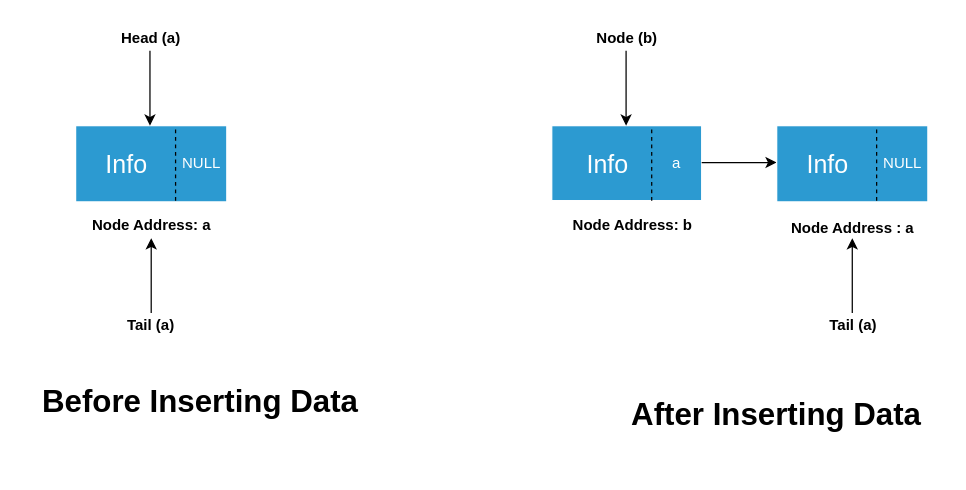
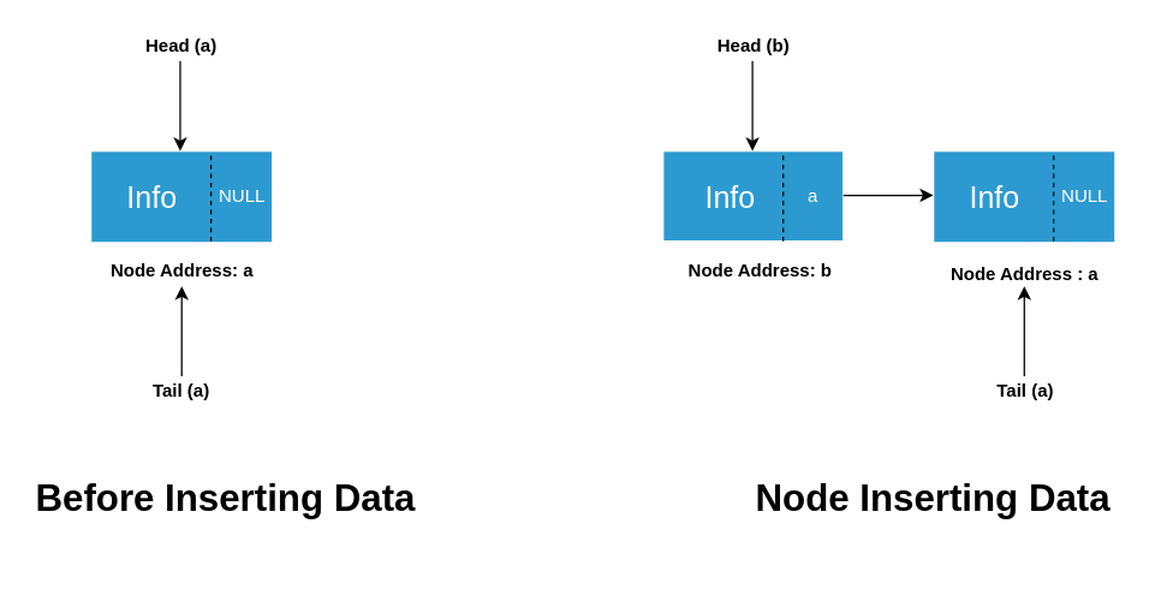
  <mxCell id="0" />
  <mxCell id="1" parent="0" />
  <mxCell id="2" value="" style="rounded=0;whiteSpace=wrap;html=1;fillColor=#2C9AD1;strokeColor=#FFFFFF;" vertex="1" parent="1"><mxGeometry x="441" y="100" width="120" height="60" as="geometry" /></mxCell>
  <mxCell id="3" value="" style="endArrow=classic;html=1;" edge="1" parent="1"><mxGeometry width="50" height="50" relative="1" as="geometry"><mxPoint x="561" y="129.5" as="sourcePoint" /><mxPoint x="621" y="129.5" as="targetPoint" /><Array as="points" /></mxGeometry></mxCell>
  <mxCell id="4" value="" style="endArrow=none;dashed=1;html=1;" edge="1" parent="1"><mxGeometry width="50" height="50" relative="1" as="geometry"><mxPoint x="521" y="160" as="sourcePoint" /><mxPoint x="521" y="100" as="targetPoint" /></mxGeometry></mxCell>
  <mxCell id="5" value="" style="rounded=0;whiteSpace=wrap;html=1;fillColor=#2C9AD1;fontColor=#FFFFFF;strokeColor=#FFFFFF;" vertex="1" parent="1"><mxGeometry x="621" y="100" width="121" height="61" as="geometry" /></mxCell>
  <mxCell id="6" value="" style="endArrow=none;dashed=1;html=1;" edge="1" parent="1"><mxGeometry width="50" height="50" relative="1" as="geometry"><mxPoint x="701" y="160" as="sourcePoint" /><mxPoint x="701" y="100" as="targetPoint" /></mxGeometry></mxCell>
  <mxCell id="7" value="Node Address: b" style="text;html=1;strokeColor=none;fillColor=none;align=center;verticalAlign=middle;whiteSpace=wrap;rounded=0;fontStyle=1" vertex="1" parent="1"><mxGeometry x="451" y="170" width="110" height="20" as="geometry" /></mxCell>
  <mxCell id="8" value="Node Address : a" style="text;html=1;strokeColor=none;fillColor=none;align=center;verticalAlign=middle;whiteSpace=wrap;rounded=0;fontStyle=1" vertex="1" parent="1"><mxGeometry x="626.5" y="171.5" width="110" height="21" as="geometry" /></mxCell>
  <mxCell id="9" value="a" style="text;html=1;align=center;verticalAlign=middle;whiteSpace=wrap;rounded=0;fontColor=#FFFFFF;" vertex="1" parent="1"><mxGeometry x="521" y="120" width="40" height="20" as="geometry" /></mxCell>
  <mxCell id="10" value="NULL" style="text;html=1;strokeColor=none;fillColor=none;align=center;verticalAlign=middle;whiteSpace=wrap;rounded=0;fontColor=#FFFFFF;" vertex="1" parent="1"><mxGeometry x="702" y="120" width="40" height="20" as="geometry" /></mxCell>
  <mxCell id="11" value="" style="endArrow=classic;html=1;" edge="1" parent="1"><mxGeometry width="50" height="50" relative="1" as="geometry"><mxPoint x="500.5" y="40" as="sourcePoint" /><mxPoint x="500.5" y="100" as="targetPoint" /></mxGeometry></mxCell>
  <mxCell id="12" value="" style="endArrow=classic;html=1;" edge="1" parent="1"><mxGeometry width="50" height="50" relative="1" as="geometry"><mxPoint x="681.5" y="250" as="sourcePoint" /><mxPoint x="681.5" y="190" as="targetPoint" /></mxGeometry></mxCell>
- <mxCell id="13" value="Node (b)" style="text;html=1;strokeColor=none;fillColor=none;align=center;verticalAlign=middle;whiteSpace=wrap;rounded=0;fontStyle=1" vertex="1" parent="1"><mxGeometry x="471.5" width="59" height="20" as="geometry" y="20" /></mxCell>
+ <mxCell id="13" value="Head (b)" style="text;html=1;strokeColor=none;fillColor=none;align=center;verticalAlign=middle;whiteSpace=wrap;rounded=0;fontStyle=1" vertex="1" parent="1"><mxGeometry x="471.5" width="59" height="20" as="geometry" y="20" /></mxCell>
  <mxCell id="14" value="&lt;b&gt;Tail (a)&lt;/b&gt;" style="text;html=1;strokeColor=none;fillColor=none;align=center;verticalAlign=middle;whiteSpace=wrap;rounded=0;" vertex="1" parent="1"><mxGeometry x="652.5" y="250" width="59" height="20" as="geometry" /></mxCell>
  <mxCell id="15" value="" style="rounded=0;whiteSpace=wrap;html=1;fillColor=#2C9AD1;strokeColor=#FFFFFF;" vertex="1" parent="1"><mxGeometry x="60" y="100" width="121" height="61" as="geometry" /></mxCell>
  <mxCell id="16" value="" style="endArrow=none;dashed=1;html=1;" edge="1" parent="1"><mxGeometry width="50" height="50" relative="1" as="geometry"><mxPoint x="140" y="160" as="sourcePoint" /><mxPoint x="140" y="100" as="targetPoint" /></mxGeometry></mxCell>
  <mxCell id="17" value="" style="endArrow=classic;html=1;" edge="1" parent="1"><mxGeometry width="50" height="50" relative="1" as="geometry"><mxPoint x="120.5" y="250" as="sourcePoint" /><mxPoint x="120.5" y="190" as="targetPoint" /></mxGeometry></mxCell>
  <mxCell id="18" value="Node Address: a" style="text;html=1;strokeColor=none;fillColor=none;align=center;verticalAlign=middle;whiteSpace=wrap;rounded=0;fontStyle=1" vertex="1" parent="1"><mxGeometry x="65.5" y="170" width="110" height="20" as="geometry" /></mxCell>
  <mxCell id="19" value="NULL" style="text;html=1;strokeColor=none;fillColor=none;align=center;verticalAlign=middle;whiteSpace=wrap;rounded=0;fontColor=#FFFFFF;" vertex="1" parent="1"><mxGeometry x="141" y="120" width="40" height="20" as="geometry" /></mxCell>
  <mxCell id="20" value="" style="endArrow=classic;html=1;" edge="1" parent="1"><mxGeometry width="50" height="50" relative="1" as="geometry"><mxPoint x="119.5" y="40" as="sourcePoint" /><mxPoint x="119.5" y="100" as="targetPoint" /></mxGeometry></mxCell>
  <mxCell id="21" value="Head (a)" style="text;html=1;strokeColor=none;fillColor=none;align=center;verticalAlign=middle;whiteSpace=wrap;rounded=0;fontStyle=1" vertex="1" parent="1"><mxGeometry x="86" width="69" height="20" as="geometry" y="20" /></mxCell>
  <mxCell id="22" value="&lt;b&gt;Tail (a)&lt;/b&gt;" style="text;html=1;strokeColor=none;fillColor=none;align=center;verticalAlign=middle;whiteSpace=wrap;rounded=0;" vertex="1" parent="1"><mxGeometry x="91" y="250" width="59" height="20" as="geometry" /></mxCell>
- <mxCell id="23" value="Before Inserting Data" style="text;html=1;strokeColor=none;fillColor=none;align=center;verticalAlign=middle;whiteSpace=wrap;rounded=0;fontStyle=1;fontSize=25;" vertex="1" parent="1"><mxGeometry x="30" y="280" width="260" height="80" as="geometry" /></mxCell>
- <mxCell id="24" value="After Inserting Data" style="text;html=1;strokeColor=none;fillColor=none;align=center;verticalAlign=middle;whiteSpace=wrap;rounded=0;fontStyle=1;fontSize=25;" vertex="1" parent="1"><mxGeometry x="491" y="290" width="260" height="80" as="geometry" /></mxCell>
+ <mxCell id="23" value="Before Inserting Data" style="text;html=1;strokeColor=none;fillColor=none;align=center;verticalAlign=middle;whiteSpace=wrap;rounded=0;fontStyle=1;fontSize=25;" vertex="1" parent="1"><mxGeometry y="290" width="260" height="80" as="geometry" x="20" /></mxCell>
+ <mxCell id="24" value="Node Inserting Data" style="text;html=1;strokeColor=none;fillColor=none;align=center;verticalAlign=middle;whiteSpace=wrap;rounded=0;fontStyle=1;fontSize=25;" vertex="1" parent="1"><mxGeometry x="491" y="290" width="260" height="80" as="geometry" /></mxCell>
  <mxCell id="25" value="Info" style="text;html=1;strokeColor=none;fillColor=none;align=center;verticalAlign=middle;whiteSpace=wrap;rounded=0;fontSize=20;fontColor=#FFFFFF;" vertex="1" parent="1"><mxGeometry x="81" y="120" width="40" height="20" as="geometry" /></mxCell>
  <mxCell id="26" value="Info" style="text;html=1;strokeColor=none;fillColor=none;align=center;verticalAlign=middle;whiteSpace=wrap;rounded=0;fontSize=20;fontColor=#FFFFFF;" vertex="1" parent="1"><mxGeometry x="466" y="120" width="40" height="20" as="geometry" /></mxCell>
  <mxCell id="27" value="Info" style="text;html=1;strokeColor=none;fillColor=none;align=center;verticalAlign=middle;whiteSpace=wrap;rounded=0;fontSize=20;fontColor=#FFFFFF;" vertex="1" parent="1"><mxGeometry x="642" y="120" width="40" height="20" as="geometry" /></mxCell>
